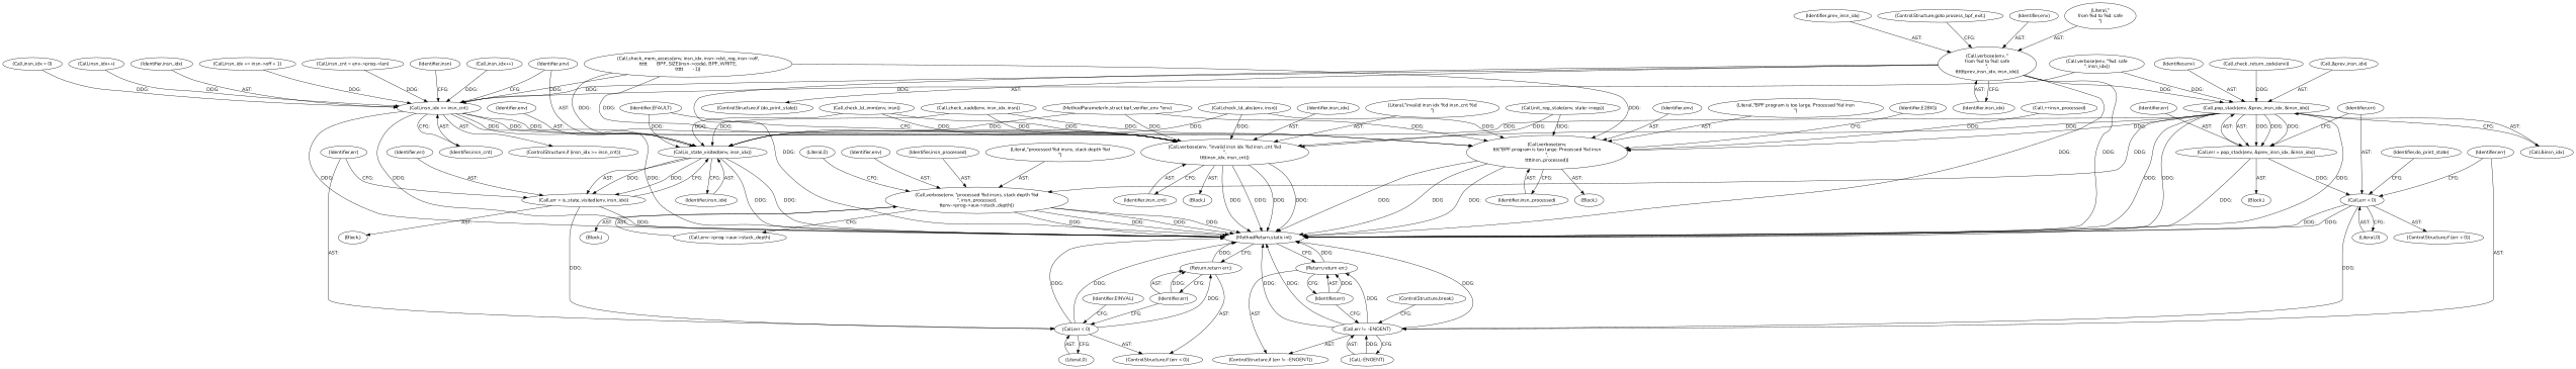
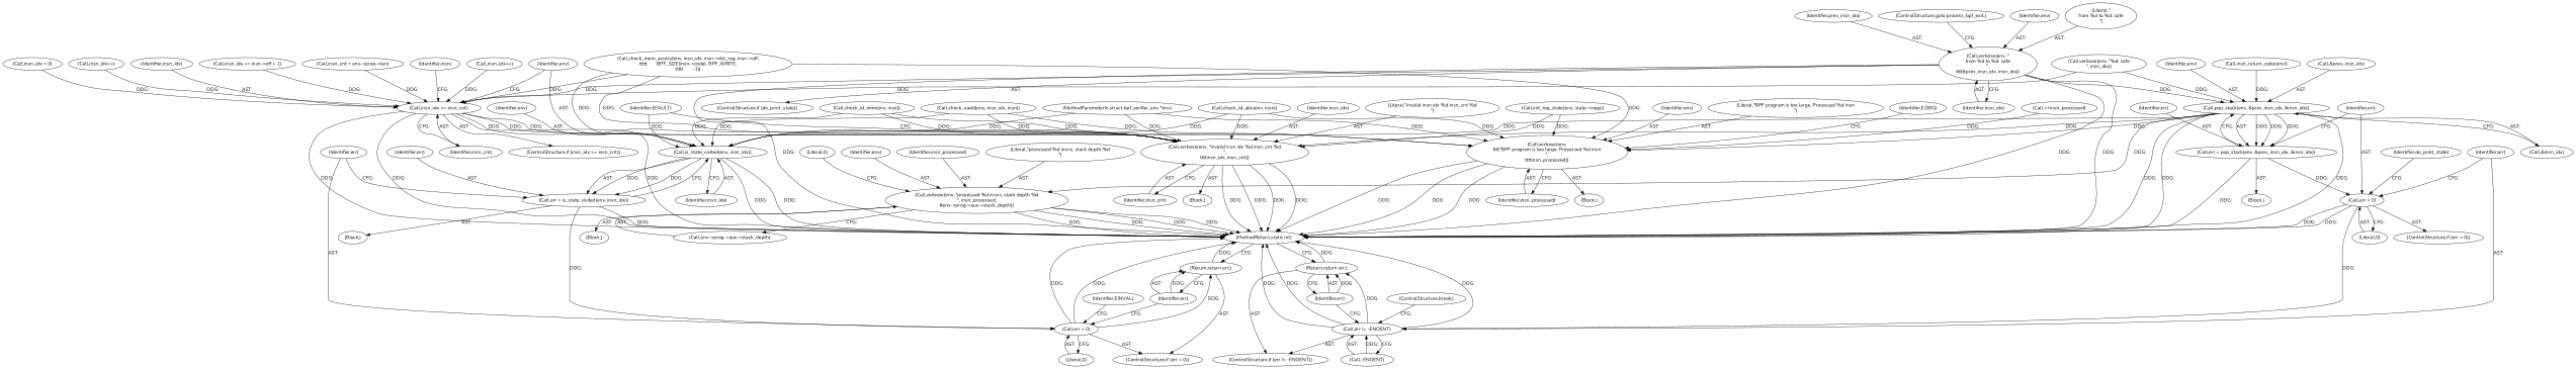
  digraph {
    fontname=Nunito
    node [fontname=Nunito]
    edge [fontname=Nunito]
    n1 [label="(Call,verbose(env, \"\nfrom %d to %d: safe\n\",\n\t\t\t\t\t\tprev_insn_idx, insn_idx))"]
    n2 [label="(Call,insn_idx >= insn_cnt)"]
    n3 [label="(Call,pop_stack(env, &prev_insn_idx, &insn_idx))"]
    n4 [label="(ControlStructure,if (do_print_state))"]
    n5 [label="(Identifier,insn_idx)"]
    n6 [label="(MethodReturn,static int)"]
    n7 [label="(Call,verbose(env, \"invalid insn idx %d insn_cnt %d\n\",\n\t\t\t\tinsn_idx, insn_cnt))"]
    n8 [label="(Call,is_state_visited(env, insn_idx))"]
    n9 [label="(Identifier,insn_cnt)"]
    n10 [label="(ControlStructure,if (insn_idx >= insn_cnt))"]
    n11 [label="(Call,verbose(env,\n\t\t\t\t\"BPF program is too large. Processed %d insn\n\",\n\t\t\t\tinsn_processed))"]
    n12 [label="(Call,err = pop_stack(env, &prev_insn_idx, &insn_idx))"]
    n13 [label="(Call,verbose(env, \"processed %d insns, stack depth %d\n\", insn_processed,\n\t\tenv->prog->aux->stack_depth))"]
    n14 [label="(Call,&insn_idx)"]
    n15 [label="(Return,return err;)"]
    n16 [label="(Return,return err;)"]
    n17 [label="(Identifier,insn_cnt)"]
    n18 [label="(Block,)"]
    n19 [label="(Call,err = is_state_visited(env, insn_idx))"]
    n20 [label="(Identifier,insn_idx)"]
    n21 [label="(Call,err < 0)"]
    n22 [label="(Block,)"]
    n23 [label="(Literal,0)"]
    n24 [label="(ControlStructure,if (err < 0))"]
    n25 [label="(Identifier,err)"]
    n26 [label="(Identifier,insn_processed)"]
    n27 [label="(Block,)"]
    n28 [label="(Call,err < 0)"]
    n29 [label="(Block,)"]
    n30 [label="(Call,env->prog->aux->stack_depth)"]
    n31 [label="(Block,)"]
    n32 [label="(Call,err != -ENOENT)"]
    n33 [label="(Literal,0)"]
    n34 [label="(ControlStructure,if (err < 0))"]
    n35 [label="(Call,-ENOENT)"]
    n36 [label="(ControlStructure,if (err != -ENOENT))"]
    n37 [label="(Identifier,err)"]
    n38 [label="(Literal,\"invalid insn idx %d insn_cnt %d\n\")"]
    n39 [label="(Identifier,prev_insn_idx)"]
    n40 [label="(ControlStructure,goto process_bpf_exit;)"]
    n41 [label="(MethodParameterIn,struct bpf_verifier_env *env)"]
    n42 [label="(Identifier,env)"]
    n43 [label="(Identifier,EFAULT)"]
    n44 [label="(Identifier,env)"]
    n45 [label="(Call,check_mem_access(env, insn_idx, insn->dst_reg, insn->off,\n\t\t\t\t\t       BPF_SIZE(insn->code), BPF_WRITE,\n\t\t\t\t\t       -1))"]
    n46 [label="(Call,insn_idx += insn->off + 1)"]
    n47 [label="(Identifier,do_print_state)"]
    n48 [label="(Identifier,env)"]
    n49 [label="(Literal,0)"]
    n50 [label="(Identifier,env)"]
    n51 [label="(Call,init_reg_state(env, state->regs))"]
    n52 [label="(Literal,\"\nfrom %d to %d: safe\n\")"]
    n53 [label="(Call,check_ld_imm(env, insn))"]
    n54 [label="(ControlStructure,break;)"]
    n55 [label="(Call,insn_cnt = env->prog->len)"]
    n56 [label="(Identifier,env)"]
    n57 [label="(Identifier,insn)"]
    n58 [label="(Call,insn_idx++)"]
    n59 [label="(Identifier,err)"]
    n60 [label="(Identifier,err)"]
    n61 [label="(Call,verbose(env, \"%d: safe\n\", insn_idx))"]
    n62 [label="(Identifier,err)"]
    n63 [label="(Identifier,insn_idx)"]
    n64 [label="(Call,check_ld_abs(env, insn))"]
    n65 [label="(Identifier,env)"]
    n66 [label="(Identifier,insn_processed)"]
    n67 [label="(Literal,\"BPF program is too large. Processed %d insn\n\")"]
-   n68 [label="(Call,check_return_code(env))"]
+   n68 [label="(Call,insn_return_code(env))"]
    n69 [label="(Identifier,EINVAL)"]
    n70 [label="(Call,check_xadd(env, insn_idx, insn))"]
    n71 [label="(Call,insn_idx = 0)"]
    n72 [label="(Identifier,err)"]
    n73 [label="(Identifier,E2BIG)"]
    n74 [label="(Call,++insn_processed)"]
    n75 [label="(Call,insn_idx++)"]
    n76 [label="(Call,&prev_insn_idx)"]
    n77 [label="(Literal,\"processed %d insns, stack depth %d\n\")"]
    n78 [label="(Identifier,err)"]
    n79 [label="(Identifier,insn_idx)"]
    n1 -> n2 [label="DDG: "]
    n1 -> n3 [label="DDG: "]
    n1 -> n4 [label="AST: "]
    n1 -> n5 [label="CFG: "]
    n1 -> n6 [label="DDG: "]
    n1 -> n6 [label="DDG: "]
    n1 -> n6 [label="DDG: "]
    n2 -> n6 [label="DDG: "]
    n2 -> n6 [label="DDG: "]
    n2 -> n6 [label="DDG: "]
    n2 -> n7 [label="DDG: "]
    n2 -> n7 [label="DDG: "]
    n2 -> n8 [label="DDG: "]
    n2 -> n9 [label="CFG: "]
    n2 -> n10 [label="AST: "]
    n3 -> n6 [label="DDG: "]
    n3 -> n6 [label="DDG: "]
    n3 -> n6 [label="DDG: "]
    n3 -> n7 [label="DDG: "]
    n3 -> n8 [label="DDG: "]
    n3 -> n11 [label="DDG: "]
    n3 -> n12 [label="AST: "]
    n3 -> n12 [label="DDG: "]
    n3 -> n12 [label="DDG: "]
    n3 -> n12 [label="DDG: "]
    n3 -> n13 [label="DDG: "]
    n3 -> n14 [label="CFG: "]
    n5 -> n1 [label="AST: "]
    n6 -> n15 [label="CFG: "]
    n6 -> n16 [label="CFG: "]
    n7 -> n6 [label="DDG: "]
    n7 -> n6 [label="DDG: "]
    n7 -> n6 [label="DDG: "]
    n7 -> n6 [label="DDG: "]
    n7 -> n17 [label="CFG: "]
    n7 -> n18 [label="AST: "]
    n8 -> n6 [label="DDG: "]
    n8 -> n6 [label="DDG: "]
    n8 -> n19 [label="AST: "]
    n8 -> n19 [label="DDG: "]
    n8 -> n19 [label="DDG: "]
    n8 -> n20 [label="CFG: "]
    n9 -> n2 [label="AST: "]
    n11 -> n6 [label="DDG: "]
    n11 -> n6 [label="DDG: "]
    n11 -> n6 [label="DDG: "]
    n11 -> n26 [label="CFG: "]
    n11 -> n27 [label="AST: "]
-   n12 -> n3 [label="AST: "]
+   n12 -> n3 [label="CFG: "]
    n12 -> n6 [label="DDG: "]
    n12 -> n28 [label="DDG: "]
    n12 -> n29 [label="AST: "]
    n13 -> n6 [label="DDG: "]
    n13 -> n6 [label="DDG: "]
    n13 -> n6 [label="DDG: "]
    n13 -> n6 [label="DDG: "]
    n13 -> n30 [label="CFG: "]
    n13 -> n31 [label="AST: "]
    n14 -> n3 [label="AST: "]
    n15 -> n6 [label="DDG: "]
    n15 -> n24 [label="AST: "]
    n15 -> n25 [label="CFG: "]
    n16 -> n6 [label="DDG: "]
    n16 -> n36 [label="AST: "]
    n16 -> n37 [label="CFG: "]
    n17 -> n7 [label="AST: "]
    n19 -> n6 [label="DDG: "]
    n19 -> n8 [label="CFG: "]
    n19 -> n21 [label="DDG: "]
    n19 -> n22 [label="AST: "]
    n20 -> n8 [label="AST: "]
    n21 -> n6 [label="DDG: "]
    n21 -> n6 [label="DDG: "]
    n21 -> n15 [label="DDG: "]
    n21 -> n23 [label="CFG: "]
    n21 -> n24 [label="AST: "]
    n23 -> n21 [label="AST: "]
    n25 -> n15 [label="AST: "]
    n25 -> n15 [label="DDG: "]
    n25 -> n21 [label="CFG: "]
    n26 -> n11 [label="AST: "]
    n28 -> n6 [label="DDG: "]
    n28 -> n6 [label="DDG: "]
    n28 -> n32 [label="DDG: "]
    n28 -> n33 [label="CFG: "]
    n28 -> n34 [label="AST: "]
    n30 -> n13 [label="AST: "]
    n32 -> n6 [label="DDG: "]
    n32 -> n6 [label="DDG: "]
    n32 -> n6 [label="DDG: "]
    n32 -> n16 [label="DDG: "]
    n32 -> n35 [label="CFG: "]
    n32 -> n36 [label="AST: "]
    n33 -> n28 [label="AST: "]
    n35 -> n32 [label="AST: "]
    n35 -> n32 [label="DDG: "]
    n37 -> n16 [label="AST: "]
    n37 -> n16 [label="DDG: "]
    n37 -> n32 [label="CFG: "]
    n38 -> n7 [label="AST: "]
    n39 -> n1 [label="AST: "]
    n40 -> n1 [label="CFG: "]
    n41 -> n7 [label="DDG: "]
    n41 -> n8 [label="DDG: "]
    n41 -> n11 [label="DDG: "]
    n42 -> n8 [label="AST: "]
    n43 -> n7 [label="CFG: "]
    n43 -> n8 [label="DDG: "]
    n44 -> n2 [label="CFG: "]
    n44 -> n7 [label="AST: "]
    n45 -> n2 [label="DDG: "]
    n45 -> n7 [label="DDG: "]
    n45 -> n8 [label="DDG: "]
    n45 -> n11 [label="DDG: "]
    n46 -> n2 [label="DDG: "]
    n47 -> n28 [label="CFG: "]
    n48 -> n11 [label="AST: "]
    n49 -> n13 [label="CFG: "]
    n50 -> n1 [label="AST: "]
    n51 -> n7 [label="DDG: "]
    n51 -> n11 [label="DDG: "]
    n52 -> n1 [label="AST: "]
    n53 -> n7 [label="DDG: "]
    n53 -> n8 [label="DDG: "]
    n53 -> n11 [label="DDG: "]
    n54 -> n32 [label="CFG: "]
    n55 -> n2 [label="DDG: "]
    n56 -> n13 [label="AST: "]
    n57 -> n2 [label="CFG: "]
    n58 -> n2 [label="DDG: "]
    n59 -> n12 [label="CFG: "]
    n59 -> n28 [label="AST: "]
    n60 -> n28 [label="CFG: "]
    n60 -> n32 [label="AST: "]
    n61 -> n2 [label="DDG: "]
    n61 -> n3 [label="DDG: "]
    n62 -> n19 [label="CFG: "]
    n62 -> n21 [label="AST: "]
    n63 -> n7 [label="AST: "]
    n64 -> n7 [label="DDG: "]
    n64 -> n8 [label="DDG: "]
    n64 -> n11 [label="DDG: "]
    n65 -> n3 [label="AST: "]
    n66 -> n13 [label="AST: "]
    n67 -> n11 [label="AST: "]
    n68 -> n3 [label="DDG: "]
    n69 -> n21 [label="CFG: "]
    n70 -> n7 [label="DDG: "]
    n70 -> n8 [label="DDG: "]
    n70 -> n11 [label="DDG: "]
    n71 -> n2 [label="DDG: "]
    n72 -> n12 [label="AST: "]
    n73 -> n11 [label="CFG: "]
    n74 -> n11 [label="DDG: "]
    n75 -> n2 [label="DDG: "]
    n76 -> n3 [label="AST: "]
    n77 -> n13 [label="AST: "]
    n78 -> n19 [label="AST: "]
    n79 -> n2 [label="AST: "]
  }
